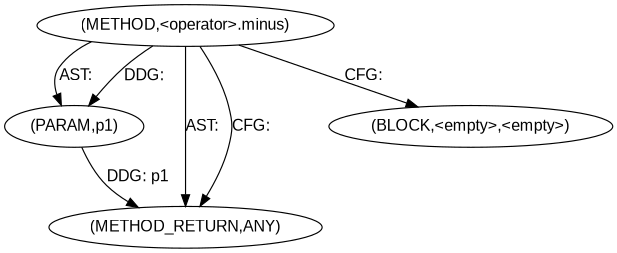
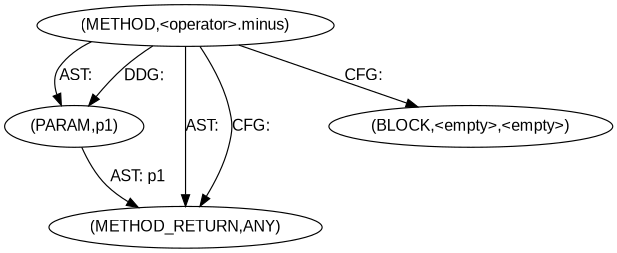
  digraph {
    fontname="Liberation Sans"
    node [fontname="Liberation Sans"]
    edge [fontname="Liberation Sans"]
    n1 [label=<(METHOD,&lt;operator&gt;.minus)>]
    n2 [label=<(PARAM,p1)>]
    n3 [label=<(METHOD_RETURN,ANY)>]
    n4 [label=<(BLOCK,&lt;empty&gt;,&lt;empty&gt;)>]
    n1 -> n2 [label="AST: "]
    n1 -> n2 [label="DDG: "]
    n1 -> n3 [label="AST: "]
    n1 -> n3 [label="CFG: "]
    n1 -> n4 [label="CFG: "]
-   n2 -> n3 [label="DDG: p1"]
+   n2 -> n3 [label="AST: p1"]
  }
